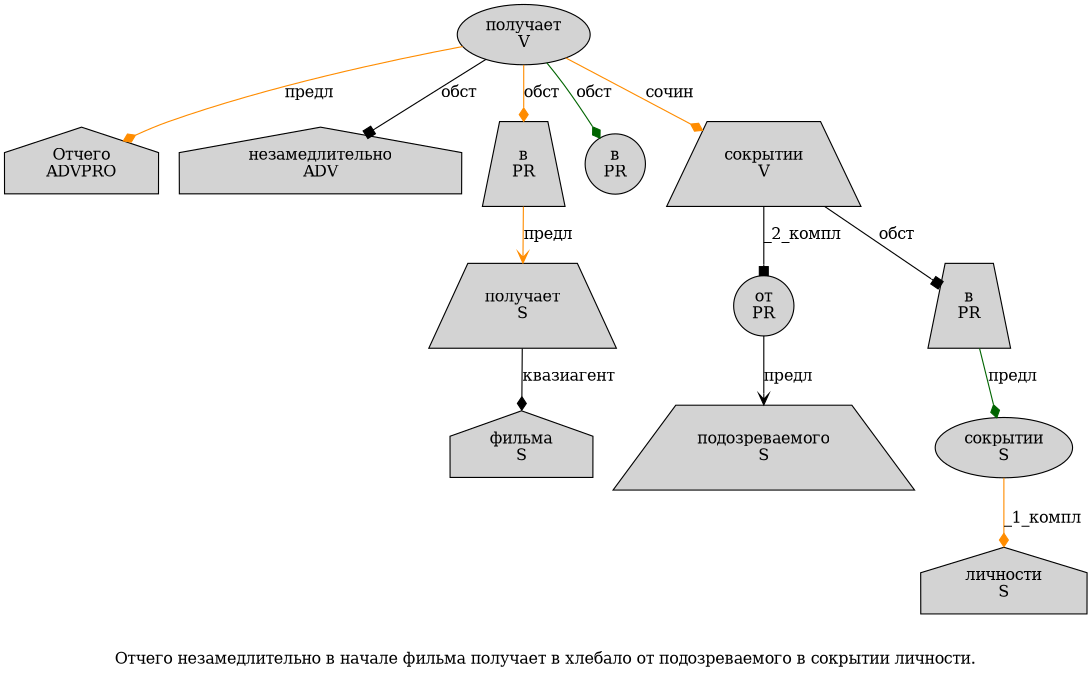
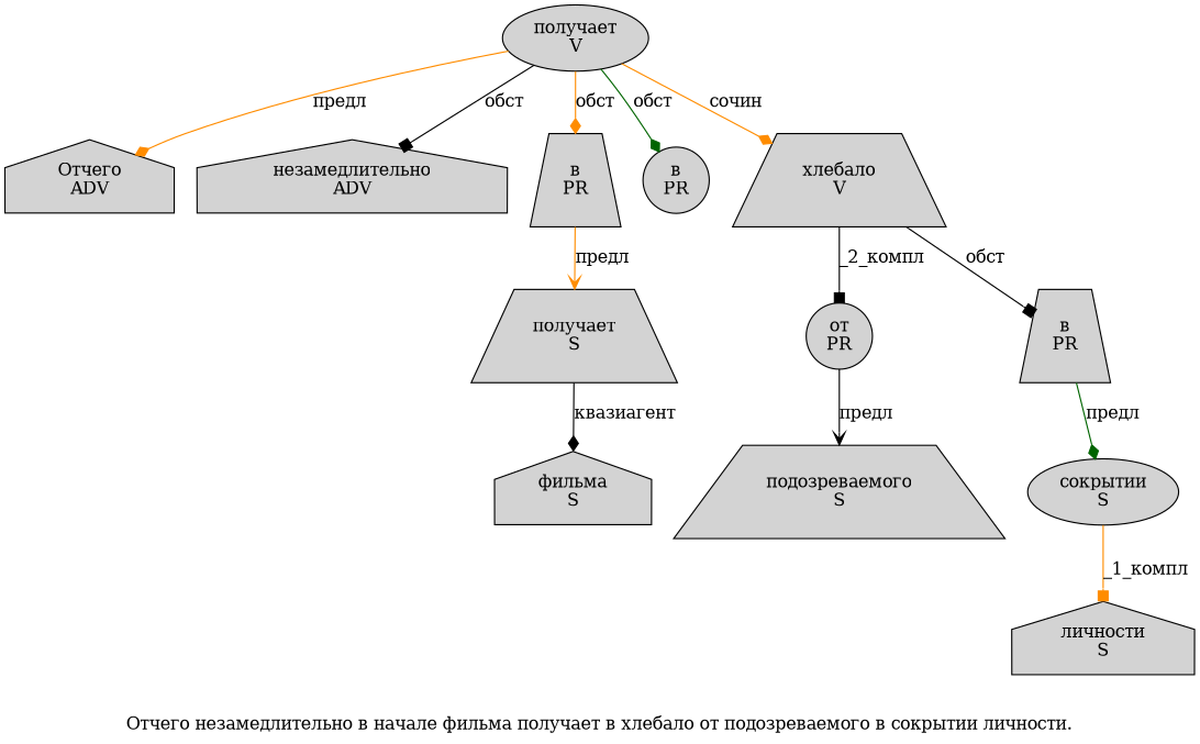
  digraph {
    label="Отчего незамедлительно в начале фильма получает в хлебало от подозреваемого в сокрытии личности."
    node [fillcolor=lightgray penwidth=1 shape=trapezium style=filled]
    edge [arrowhead=diamond color=darkorange]
-   n1 [label="Отчего\nADVPRO" shape=house]
+   n1 [label="Отчего\nADV" shape=house]
    n2 [label="незамедлительно\nADV" shape=house]
    n3 [label="в\nPR"]
    n4 [label="получает\nS"]
    n5 [label="фильма\nS" shape=house]
    n6 [label="получает\nV" shape=ellipse]
    n7 [label="в\nPR" shape=ellipse]
-   n8 [label="сокрытии\nV"]
+   n8 [label="хлебало\nV"]
    n9 [label="от\nPR" shape=ellipse]
    n10 [label="в\nPR"]
    n11 [label="подозреваемого\nS"]
    n12 [label="сокрытии\nS" shape=ellipse]
    n13 [label="личности\nS" shape=house]
    n3 -> n4 [arrowhead=vee label="предл"]
    n4 -> n5 [color=black label="квазиагент"]
    n6 -> n1 [label="предл"]
    n6 -> n2 [arrowhead=box color=black label="обст"]
    n6 -> n3 [label="обст"]
    n6 -> n7 [color=darkgreen label="обст"]
    n6 -> n8 [label="сочин"]
    n8 -> n9 [arrowhead=box color=black label="_2_компл"]
    n8 -> n10 [arrowhead=box color=black label="обст"]
    n9 -> n11 [arrowhead=vee color=black label="предл"]
    n10 -> n12 [color=darkgreen label="предл"]
-   n12 -> n13 [label="_1_компл"]
+   n12 -> n13 [arrowhead=box label="_1_компл"]
  }
